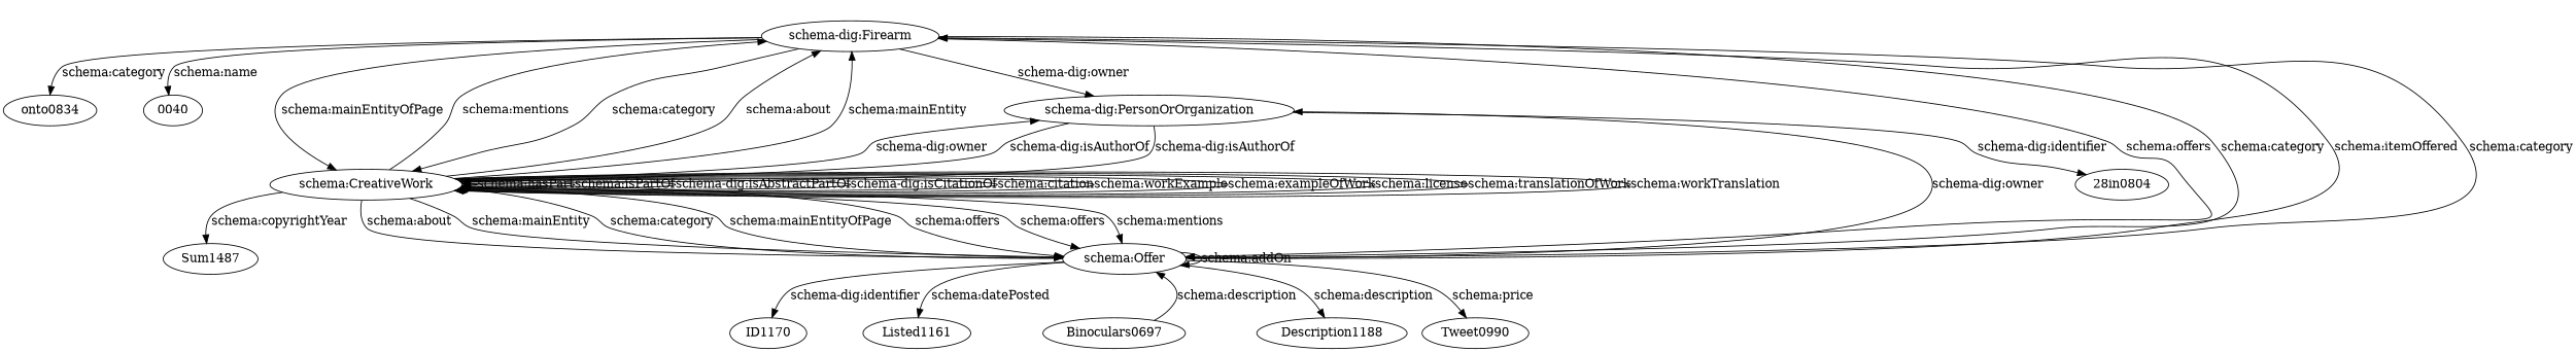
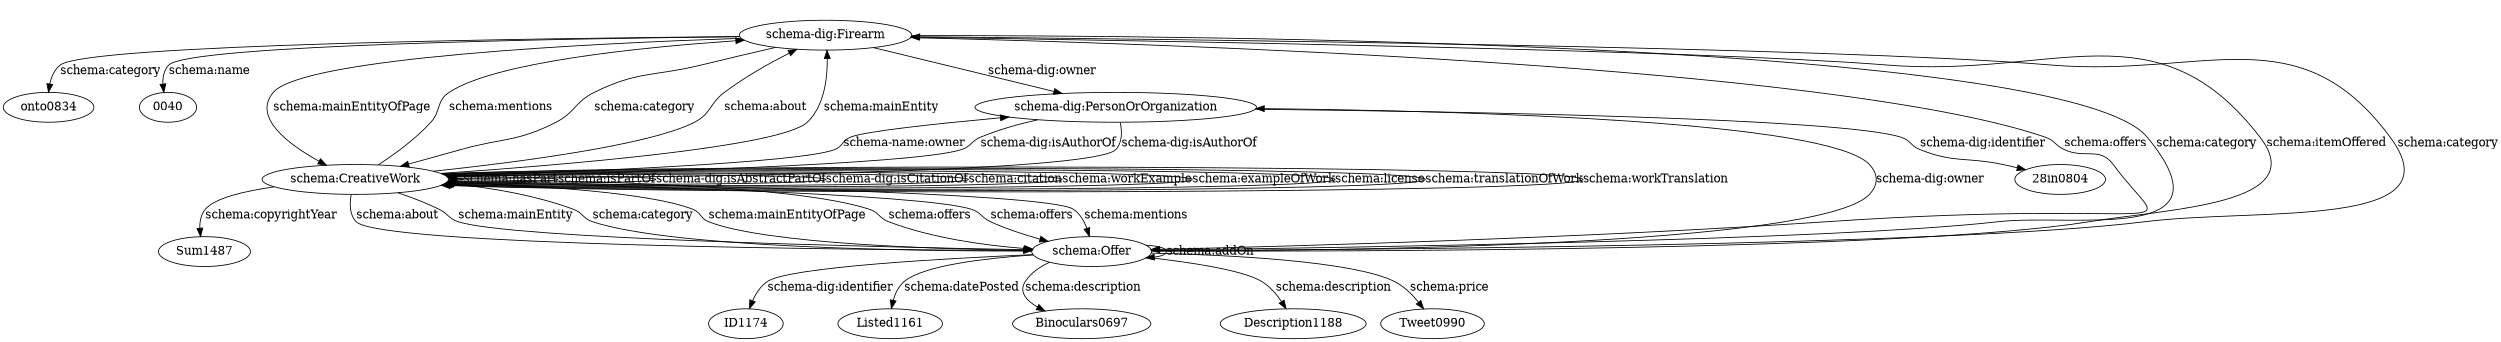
  digraph {
    node [type=attribute_name]
    edge [type=inherited weight=4]
    n1 [label=onto0834]
    n2 [label="schema-dig:Firearm" type=class_uri]
    n3 [label=0040]
    n4 [label="schema-dig:PersonOrOrganization" type=class_uri]
    n5 [label="schema:CreativeWork" type=class_uri]
    n6 [label="schema:Offer" type=class_uri]
    n7 [label="28in0804"]
    n8 [label=Sum1487]
-   n9 [label=ID1170]
+   n9 [label=ID1174]
    n10 [label=Listed1161]
    n11 [label=Binoculars0697]
    n12 [label=Description1188]
    n13 [label=Tweet0990]
    n2 -> n1 [label="schema:category" type=st_property_uri weight=""]
    n2 -> n3 [label="schema:name" type=st_property_uri weight=""]
    n2 -> n4 [label="schema-dig:owner"]
    n2 -> n5 [label="schema:category"]
    n2 -> n5 [label="schema:mainEntityOfPage"]
    n2 -> n6 [label="schema:offers"]
    n2 -> n6 [label="schema:category"]
    n4 -> n5 [label="schema-dig:isAuthorOf" type=direct_property_uri weight=1]
    n4 -> n5 [label="schema-dig:isAuthorOf"]
    n4 -> n7 [label="schema-dig:identifier" type=st_property_uri weight=""]
    n5 -> n2 [label="schema:mentions"]
    n5 -> n2 [label="schema:about"]
    n5 -> n2 [label="schema:mainEntity"]
-   n5 -> n4 [label="schema-dig:owner"]
+   n5 -> n4 [label="schema-name:owner"]
    n5 -> n5 [label="schema:hasPart" type=direct_property_uri weight=1]
    n5 -> n5 [label="schema:isPartOf" type=direct_property_uri weight=1]
    n5 -> n5 [label="schema-dig:isAbstractPartOf" type=direct_property_uri weight=1]
    n5 -> n5 [label="schema-dig:isCitationOf" type=direct_property_uri weight=1]
    n5 -> n5 [label="schema:citation" type=direct_property_uri weight=1]
    n5 -> n5 [label="schema:workExample" type=direct_property_uri weight=1]
    n5 -> n5 [label="schema:exampleOfWork" type=direct_property_uri weight=1]
    n5 -> n5 [label="schema:license" type=direct_property_uri weight=1]
    n5 -> n5 [label="schema:translationOfWork" type=direct_property_uri weight=1]
    n5 -> n5 [label="schema:workTranslation" type=direct_property_uri weight=1]
    n5 -> n6 [label="schema:offers" type=direct_property_uri weight=1]
    n5 -> n6 [label="schema:offers"]
    n5 -> n6 [label="schema:mentions"]
    n5 -> n6 [label="schema:about"]
    n5 -> n6 [label="schema:mainEntity"]
    n5 -> n8 [label="schema:copyrightYear" type=st_property_uri weight=""]
    n6 -> n2 [label="schema:itemOffered"]
    n6 -> n2 [label="schema:category"]
    n6 -> n4 [label="schema-dig:owner"]
    n6 -> n5 [label="schema:category"]
    n6 -> n5 [label="schema:mainEntityOfPage"]
    n6 -> n6 [label="schema:addOn" type=direct_property_uri weight=1]
    n6 -> n9 [label="schema-dig:identifier" type=st_property_uri weight=""]
    n6 -> n10 [label="schema:datePosted" type=st_property_uri weight=""]
-   n11 -> n6 [label="schema:description" type=st_property_uri weight=""]
+   n6 -> n11 [label="schema:description" type=st_property_uri weight=""]
    n6 -> n12 [label="schema:description" type=st_property_uri weight=""]
    n6 -> n13 [label="schema:price" type=st_property_uri weight=""]
  }
